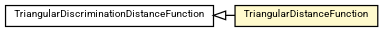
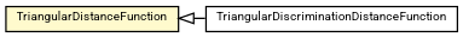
  digraph {
    nodesep=0.15
    rankdir=LR
    ranksep=0.25
    fontname="PT Serif"
    node [fontcolor=black fontname="PT Serif" fontsize=8 margin=0 shape=plaintext]
    n1 [height=0 label=<<table title="de.lmu.ifi.dbs.elki.distance.distancefunction.probabilistic.TriangularDiscriminationDistanceFunction" border="0" cellborder="1" cellspacing="0" cellpadding="2" href="TriangularDiscriminationDistanceFunction.html" target="_parent"> 		<tr><td><table border="0" cellspacing="0" cellpadding="1"> 		<tr><td align="center" balign="center"> <font face="Roboto">TriangularDiscriminationDistanceFunction</font> </td></tr> 		</table></td></tr> 		</table>> width=0]
    n2 [height=0 label=<<table title="de.lmu.ifi.dbs.elki.distance.distancefunction.probabilistic.TriangularDistanceFunction" border="0" cellborder="1" cellspacing="0" cellpadding="2" bgcolor="lemonChiffon" href="TriangularDistanceFunction.html" target="_parent"> 		<tr><td><table border="0" cellspacing="0" cellpadding="1"> 		<tr><td align="center" balign="center"> <font face="Roboto">TriangularDistanceFunction</font> </td></tr> 		</table></td></tr> 		</table>> width=0]
-   n1 -> n2 [arrowtail=empty color=black dir=back fontname="PT Serif" fontsize=7 labelfontname=Roboto labelfontsize=7 weight=10]
+   n2 -> n1 [arrowtail=empty color=black dir=back fontname="PT Serif" fontsize=7 labelfontname=Roboto labelfontsize=7 weight=10]
  }
